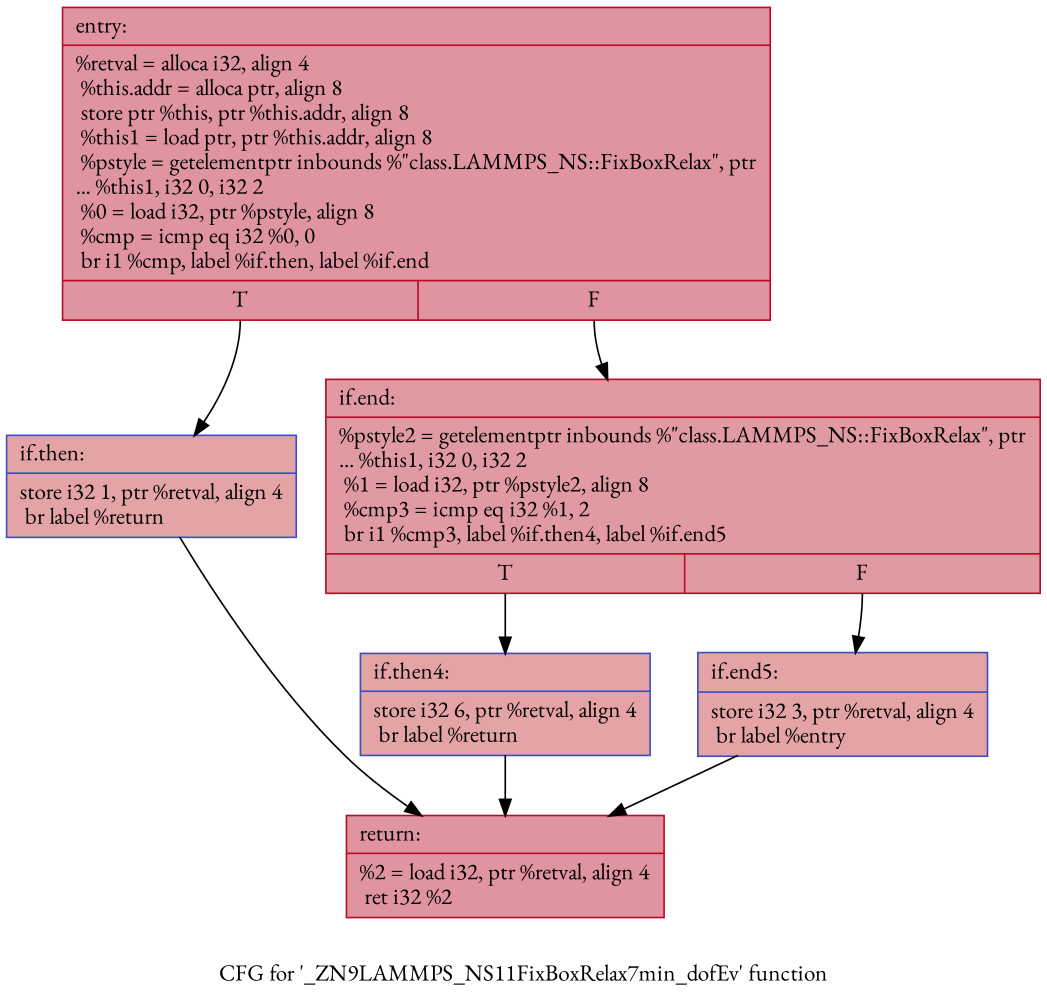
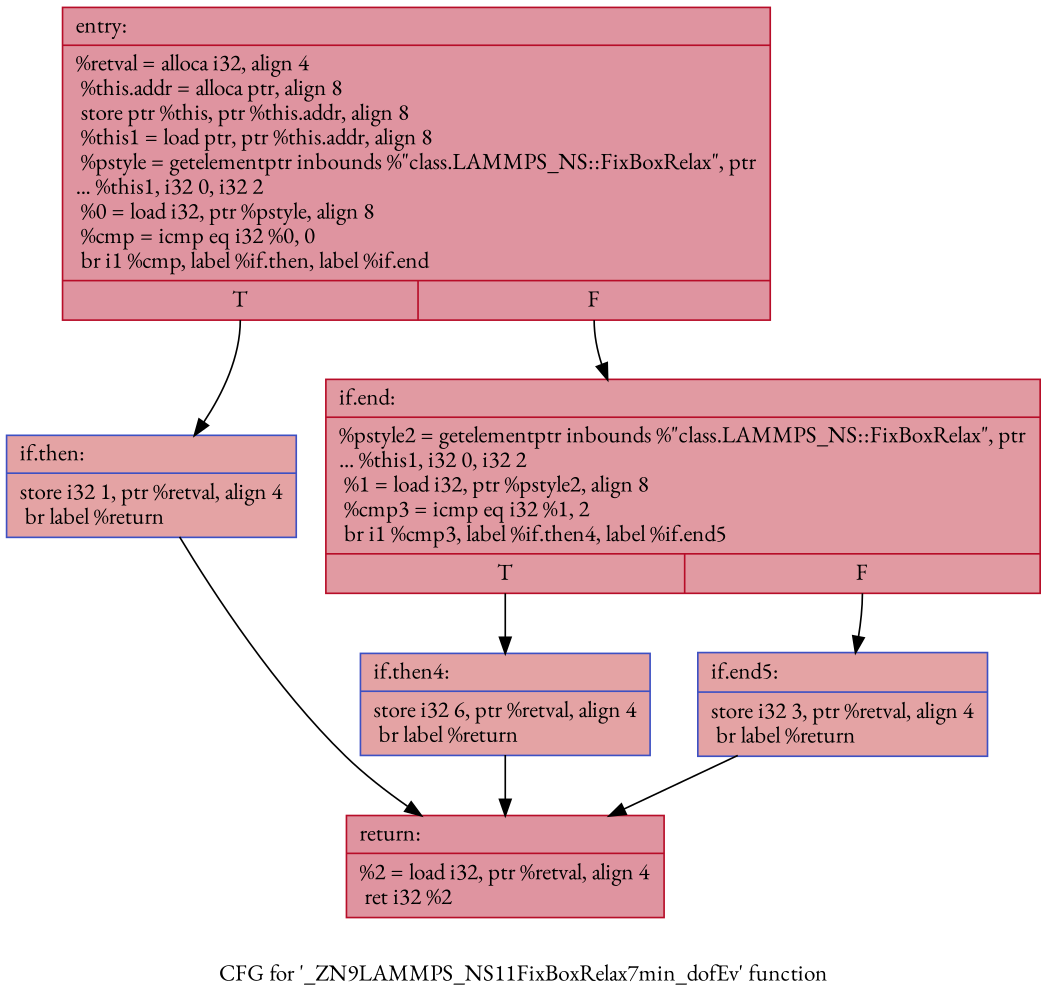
  digraph {
    label="CFG for '_ZN9LAMMPS_NS11FixBoxRelax7min_dofEv' function"
    fontname="EB Garamond"
    node [color="#b70d28ff" fillcolor="#c32e3170" fontname="EB Garamond" shape=record style=filled]
    edge [fontname="EB Garamond"]
    n1 [fillcolor="#b70d2870" label="{entry:\l|  %retval = alloca i32, align 4\l  %this.addr = alloca ptr, align 8\l  store ptr %this, ptr %this.addr, align 8\l  %this1 = load ptr, ptr %this.addr, align 8\l  %pstyle = getelementptr inbounds %\"class.LAMMPS_NS::FixBoxRelax\", ptr\l... %this1, i32 0, i32 2\l  %0 = load i32, ptr %pstyle, align 8\l  %cmp = icmp eq i32 %0, 0\l  br i1 %cmp, label %if.then, label %if.end\l|{<s0>T|<s1>F}}"]
    n2 [color="#3d50c3ff" label="{if.then:\l|  store i32 1, ptr %retval, align 4\l  br label %return\l}"]
    n3 [fillcolor="#bb1b2c70" label="{if.end:\l|  %pstyle2 = getelementptr inbounds %\"class.LAMMPS_NS::FixBoxRelax\", ptr\l... %this1, i32 0, i32 2\l  %1 = load i32, ptr %pstyle2, align 8\l  %cmp3 = icmp eq i32 %1, 2\l  br i1 %cmp3, label %if.then4, label %if.end5\l|{<s0>T|<s1>F}}"]
    n4 [fillcolor="#b70d2870" label="{return:\l|  %2 = load i32, ptr %retval, align 4\l  ret i32 %2\l}"]
    n5 [color="#3d50c3ff" label="{if.then4:\l|  store i32 6, ptr %retval, align 4\l  br label %return\l}"]
-   n6 [color="#3d50c3ff" label="{if.end5:\l|  store i32 3, ptr %retval, align 4\l  br label %entry\l}"]
+   n6 [color="#3d50c3ff" label="{if.end5:\l|  store i32 3, ptr %retval, align 4\l  br label %return\l}"]
    n1 -> n2 [tailport=s0]
    n1 -> n3 [tailport=s1]
    n2 -> n4
    n3 -> n5 [tailport=s0]
    n3 -> n6 [tailport=s1]
    n5 -> n4
    n6 -> n4
  }
